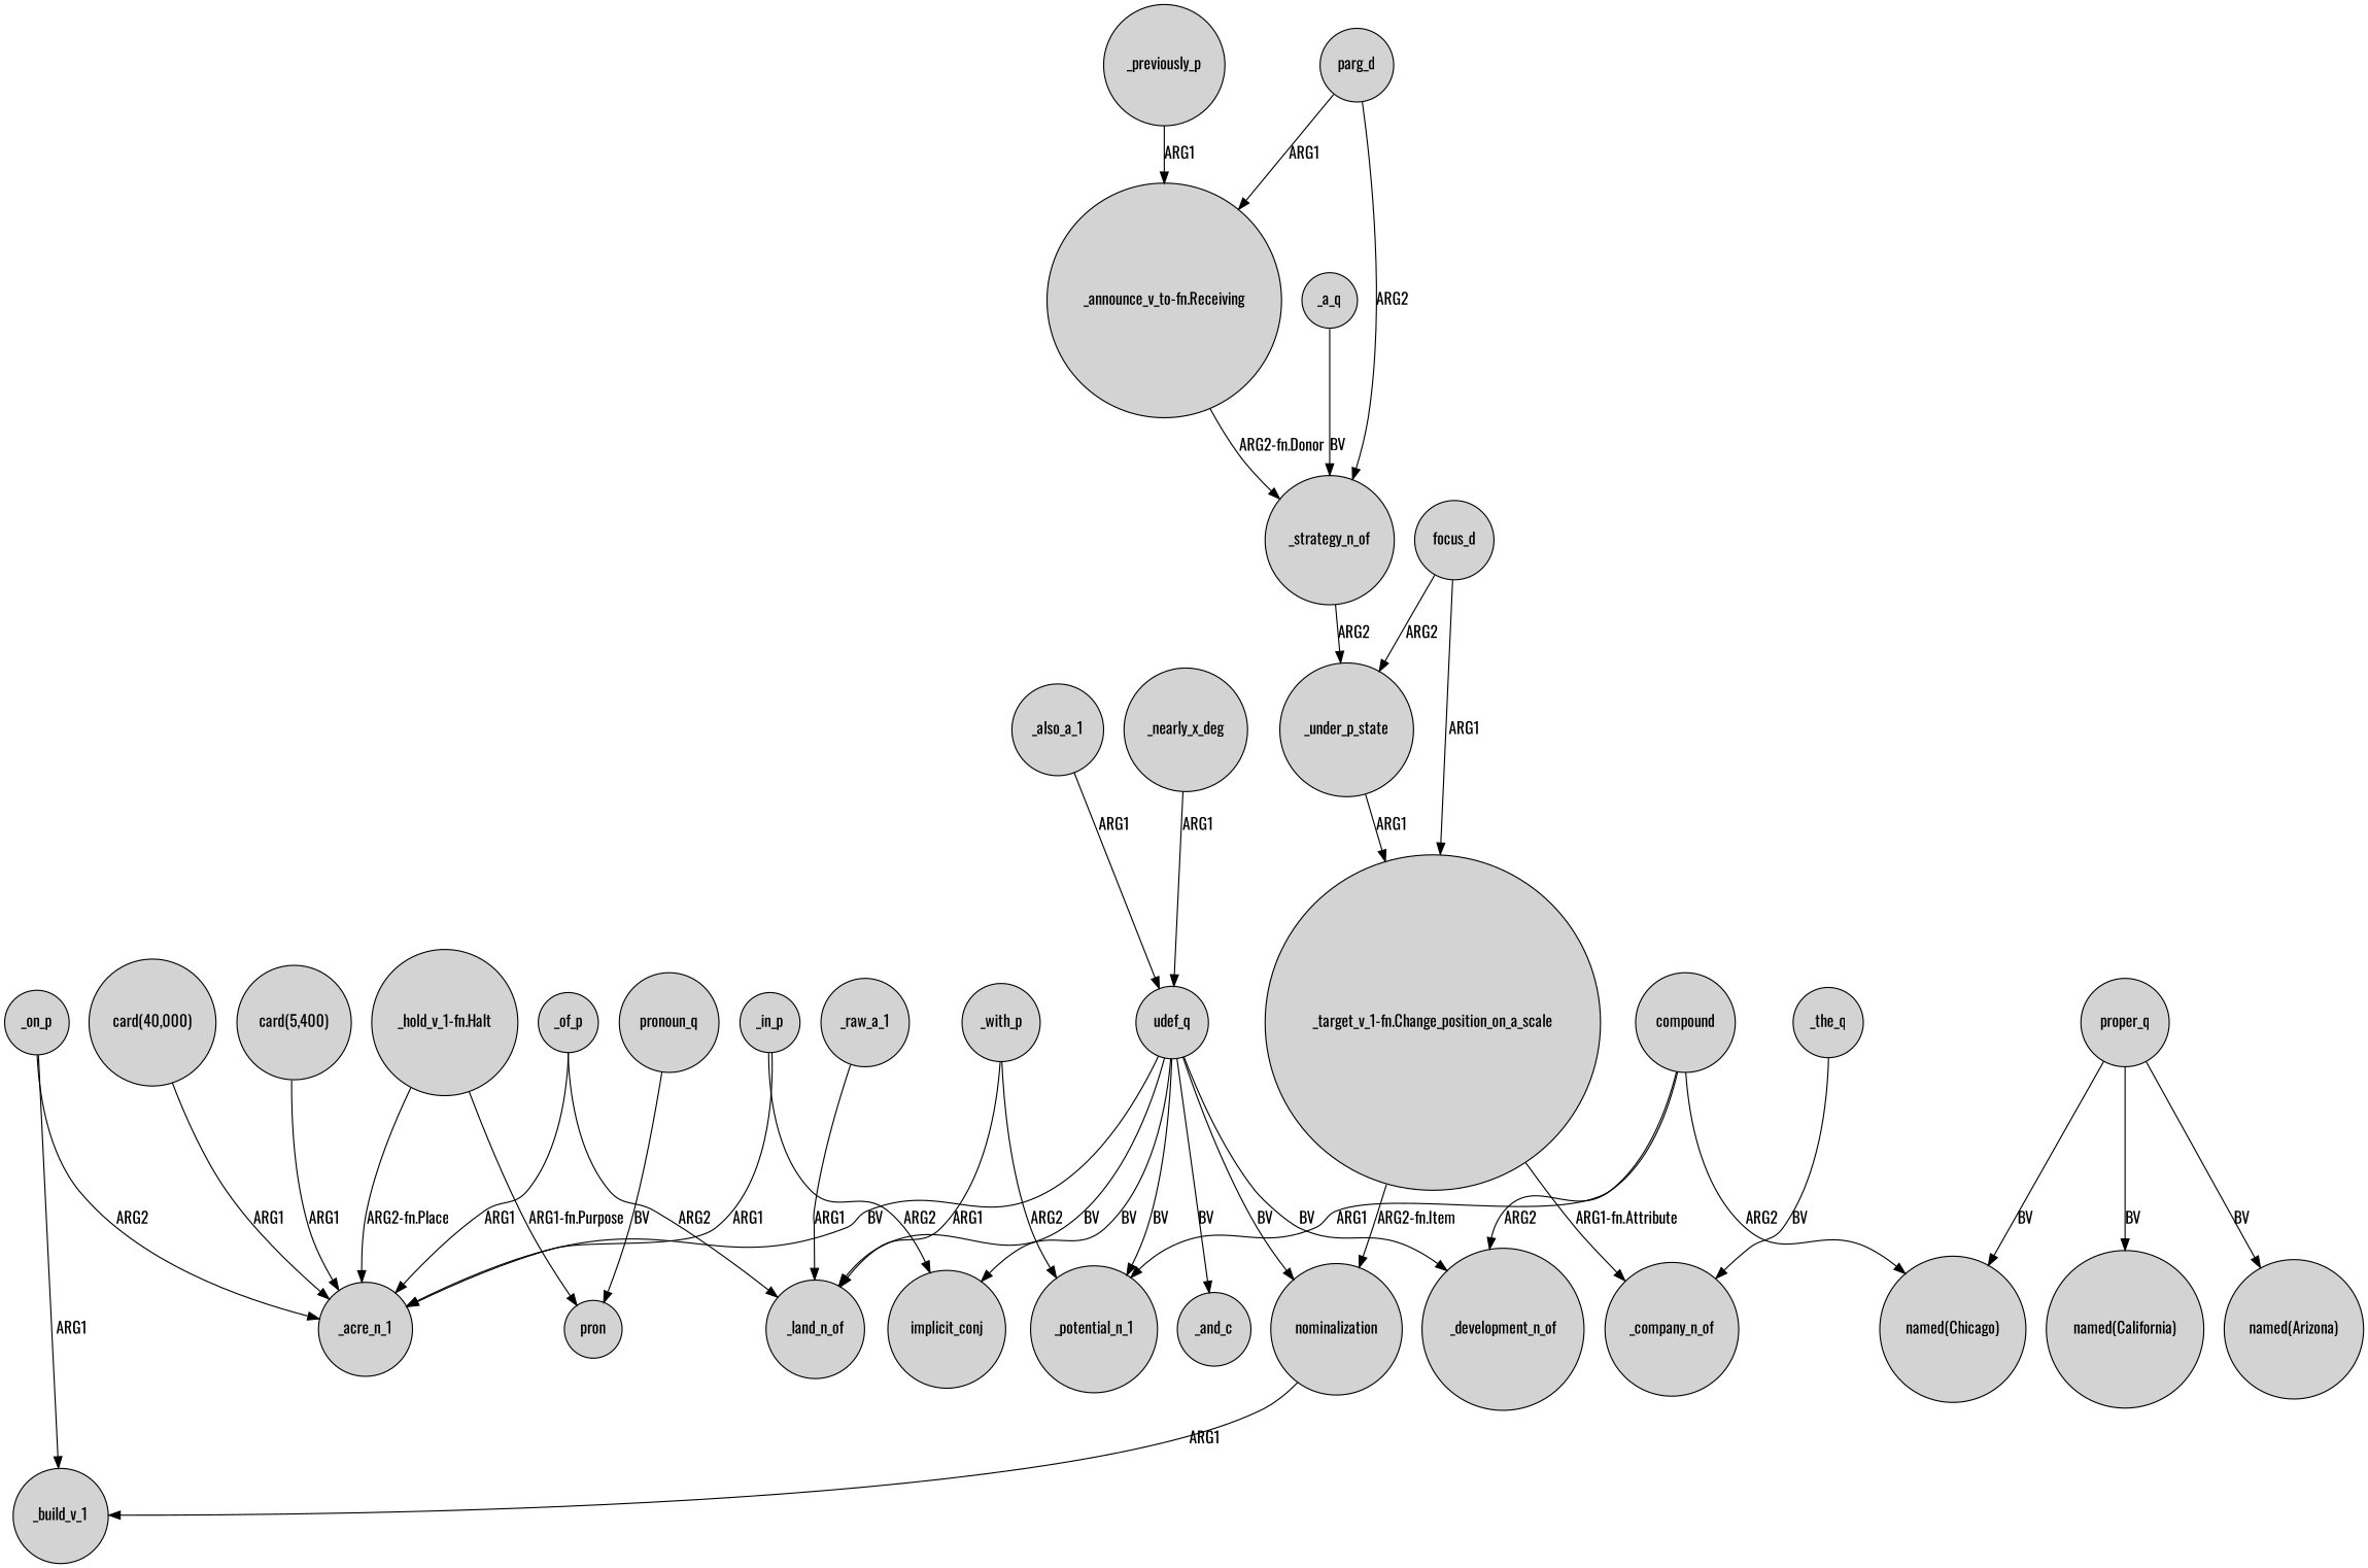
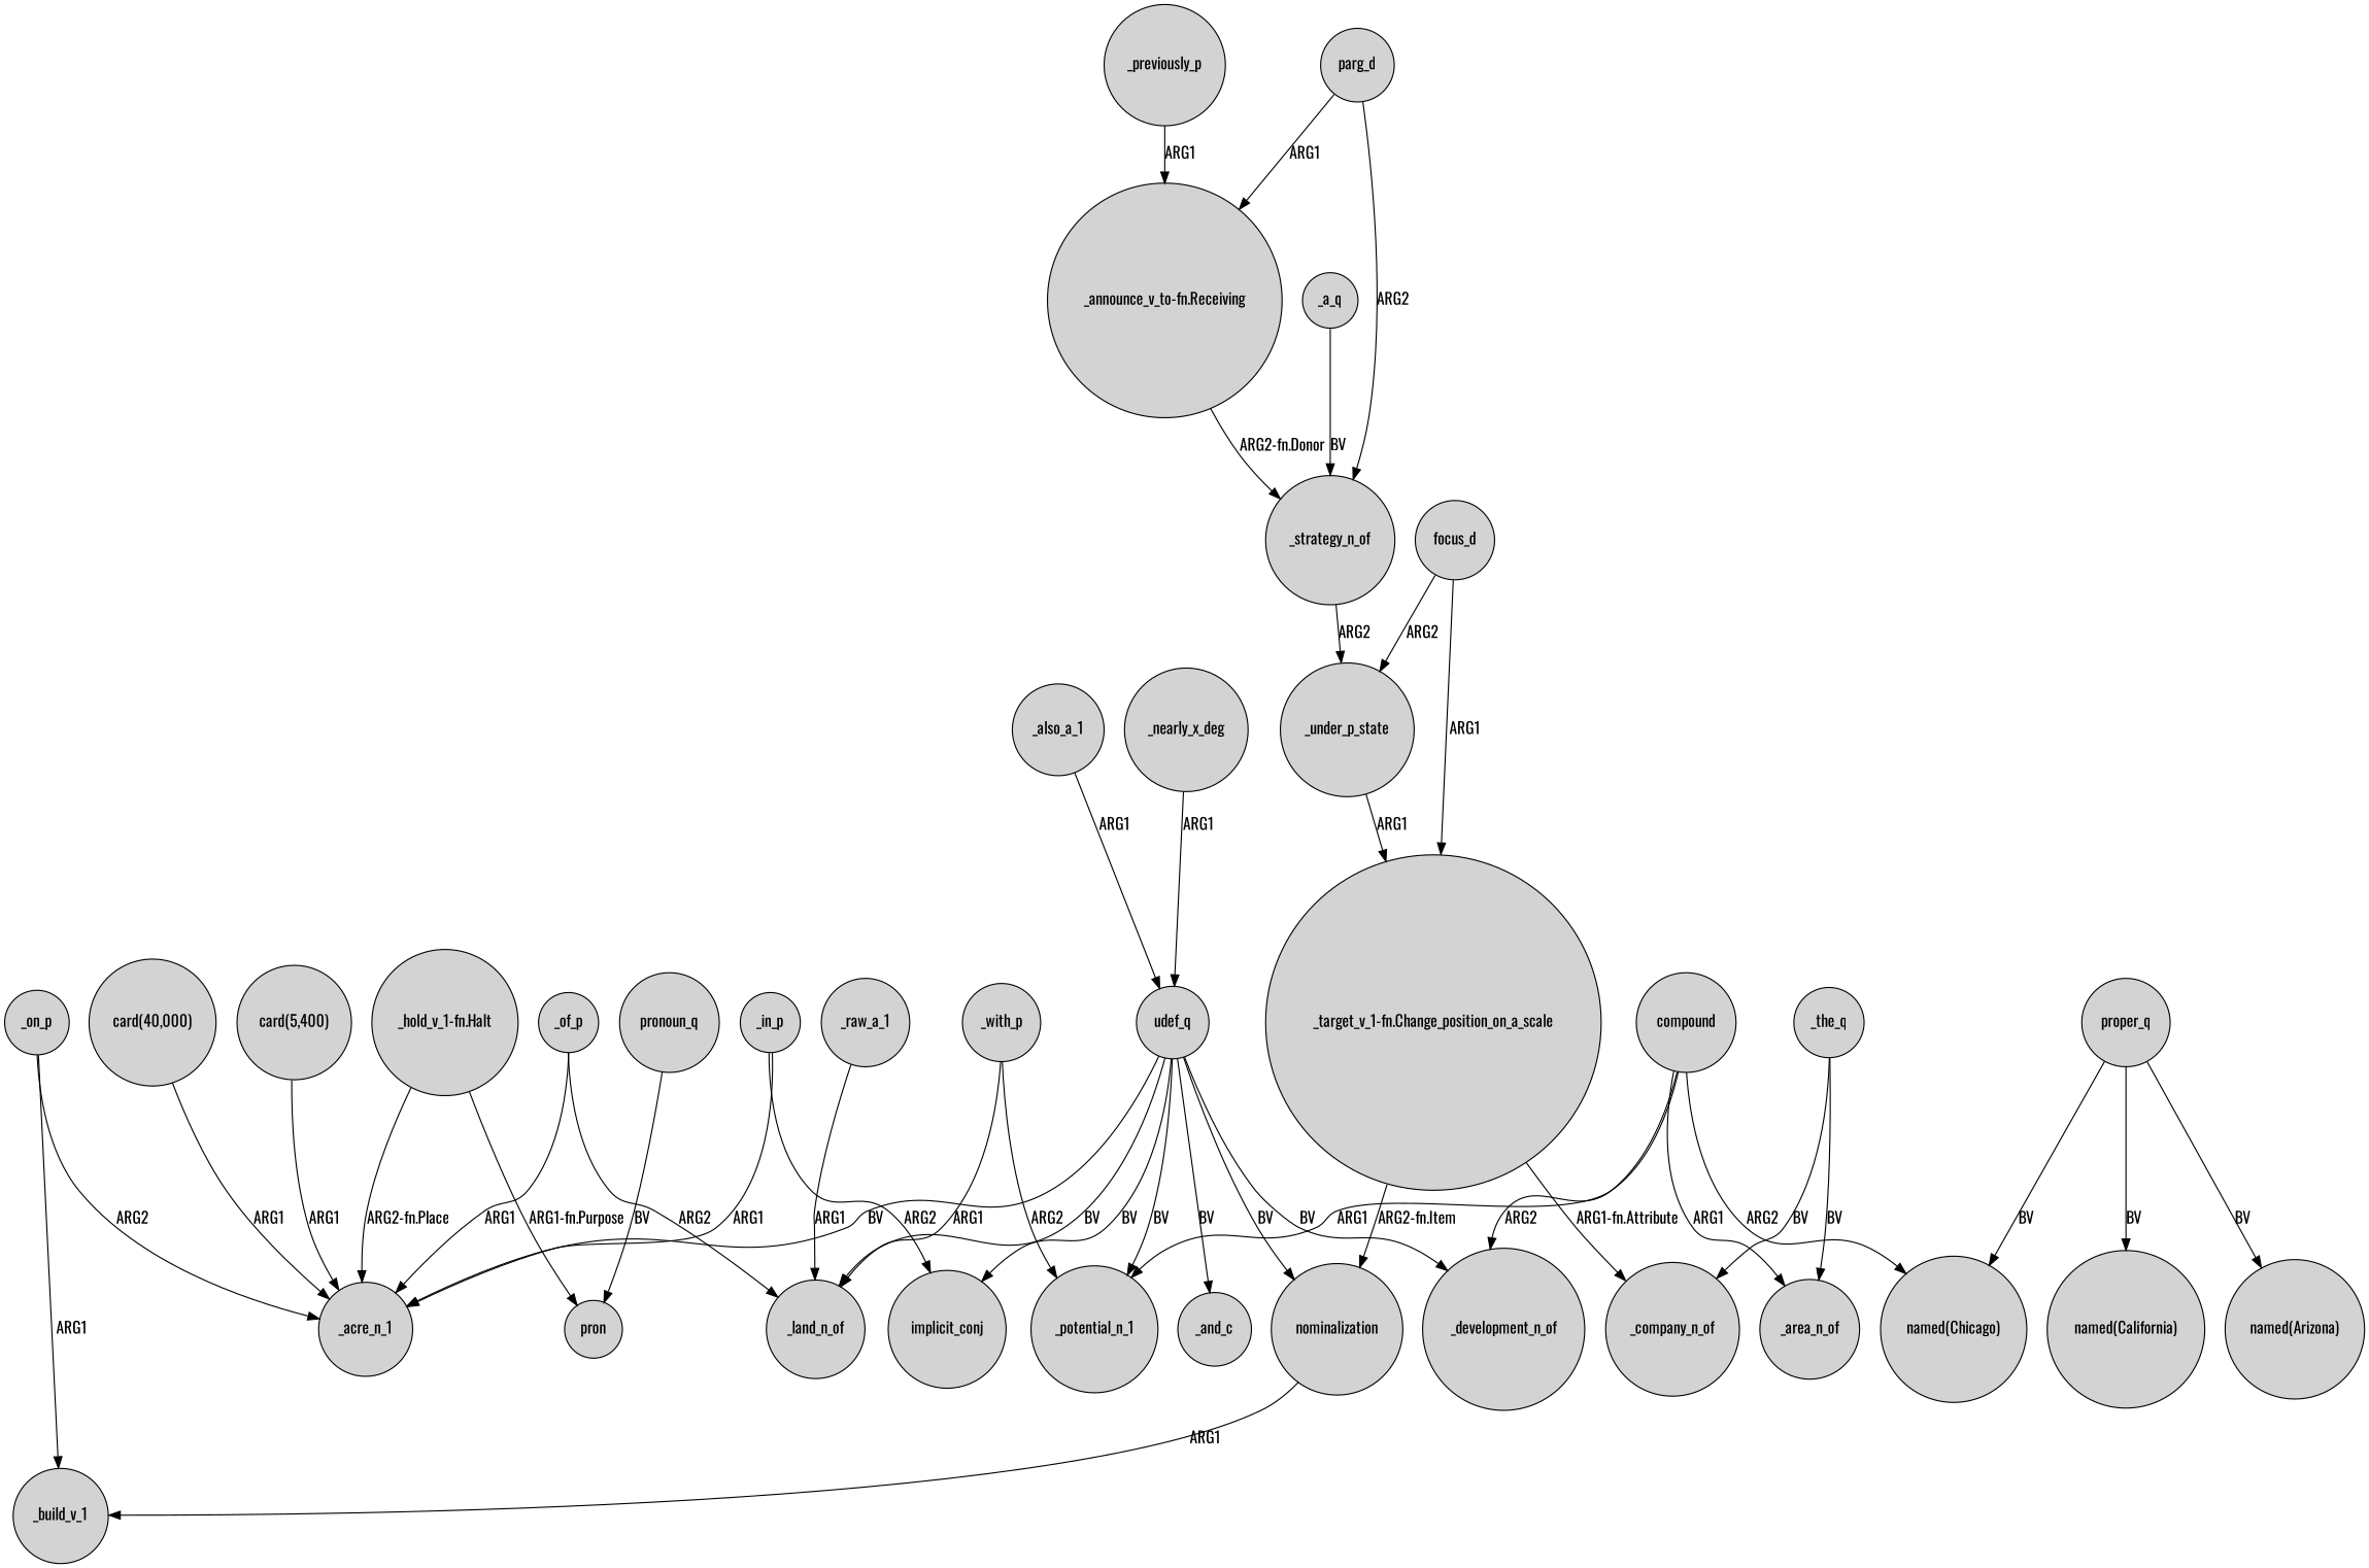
  digraph {
    fontname=Oswald
    node [fontname=Oswald shape=circle style=filled]
    edge [fontname=Oswald]
    _raw_a_1
    _land_n_of
    "_announce_v_to-fn.Receiving"
    _strategy_n_of
    _under_p_state
    _a_q
    proper_q
    "named(Arizona)"
    "named(Chicago)"
    "named(California)"
    "_hold_v_1-fn.Halt"
    _acre_n_1
    pron
    nominalization
    _build_v_1
    _the_q
+   _area_n_of
    _company_n_of
    _on_p
    "card(5,400)"
    udef_q
    implicit_conj
    _and_c
    _potential_n_1
    _development_n_of
    _in_p
    _with_p
    "_target_v_1-fn.Change_position_on_a_scale"
    pronoun_q
    parg_d
    compound
    _previously_p
    _of_p
    focus_d
    _also_a_1
    "card(40,000)"
    _nearly_x_deg
    _raw_a_1 -> _land_n_of [label=ARG1]
    "_announce_v_to-fn.Receiving" -> _strategy_n_of [label="ARG2-fn.Donor"]
    _strategy_n_of -> _under_p_state [label=ARG2]
    _under_p_state -> "_target_v_1-fn.Change_position_on_a_scale" [label=ARG1]
    _a_q -> _strategy_n_of [label=BV]
    proper_q -> "named(Arizona)" [label=BV]
    proper_q -> "named(Chicago)" [label=BV]
    proper_q -> "named(California)" [label=BV]
    "_hold_v_1-fn.Halt" -> _acre_n_1 [label="ARG2-fn.Place"]
    "_hold_v_1-fn.Halt" -> pron [label="ARG1-fn.Purpose"]
    nominalization -> _build_v_1 [label=ARG1]
+   _the_q -> _area_n_of [label=BV]
    _the_q -> _company_n_of [label=BV]
    _on_p -> _acre_n_1 [label=ARG2]
    _on_p -> _build_v_1 [label=ARG1]
    "card(5,400)" -> _acre_n_1 [label=ARG1]
    udef_q -> _land_n_of [label=BV]
    udef_q -> _acre_n_1 [label=BV]
    udef_q -> nominalization [label=BV]
    udef_q -> implicit_conj [label=BV]
    udef_q -> _and_c [label=BV]
    udef_q -> _potential_n_1 [label=BV]
    udef_q -> _development_n_of [label=BV]
    _in_p -> _acre_n_1 [label=ARG1]
    _in_p -> implicit_conj [label=ARG2]
    _with_p -> _land_n_of [label=ARG1]
    _with_p -> _potential_n_1 [label=ARG2]
    "_target_v_1-fn.Change_position_on_a_scale" -> nominalization [label="ARG2-fn.Item"]
    "_target_v_1-fn.Change_position_on_a_scale" -> _company_n_of [label="ARG1-fn.Attribute"]
    pronoun_q -> pron [label=BV]
    parg_d -> "_announce_v_to-fn.Receiving" [label=ARG1]
    parg_d -> _strategy_n_of [label=ARG2]
    compound -> "named(Chicago)" [label=ARG2]
+   compound -> _area_n_of [label=ARG1]
    compound -> _potential_n_1 [label=ARG1]
    compound -> _development_n_of [label=ARG2]
    _previously_p -> "_announce_v_to-fn.Receiving" [label=ARG1]
    _of_p -> _land_n_of [label=ARG2]
    _of_p -> _acre_n_1 [label=ARG1]
    focus_d -> _under_p_state [label=ARG2]
    focus_d -> "_target_v_1-fn.Change_position_on_a_scale" [label=ARG1]
    _also_a_1 -> udef_q [label=ARG1]
    "card(40,000)" -> _acre_n_1 [label=ARG1]
    _nearly_x_deg -> udef_q [label=ARG1]
  }
